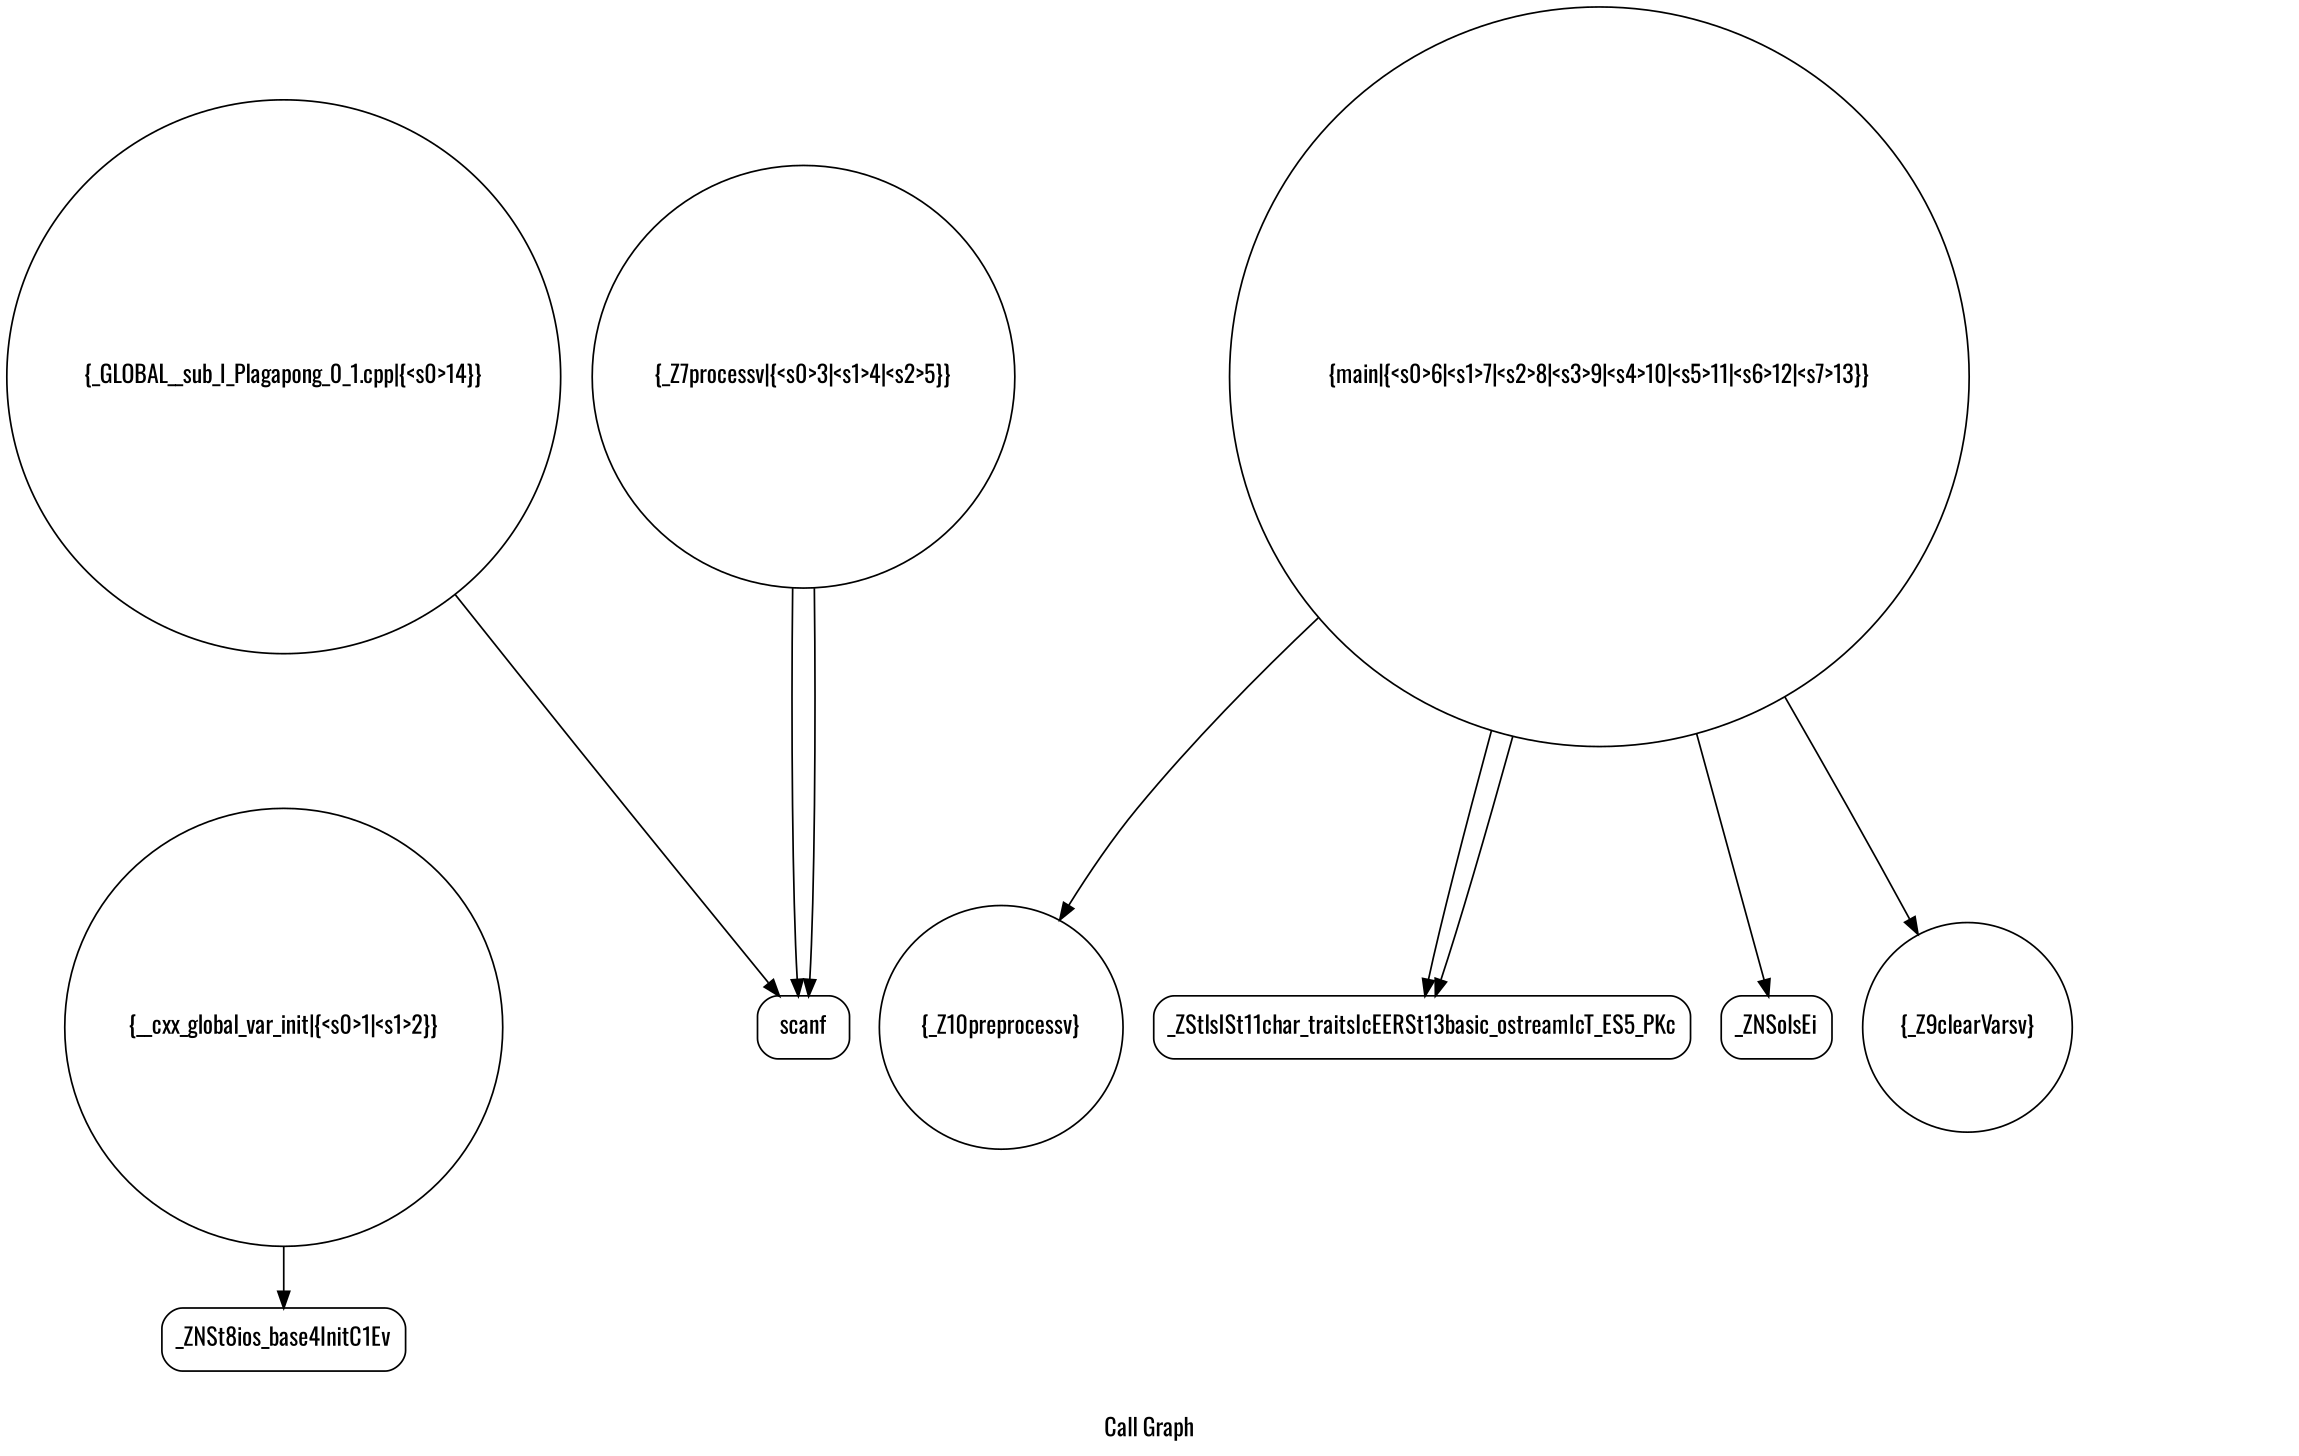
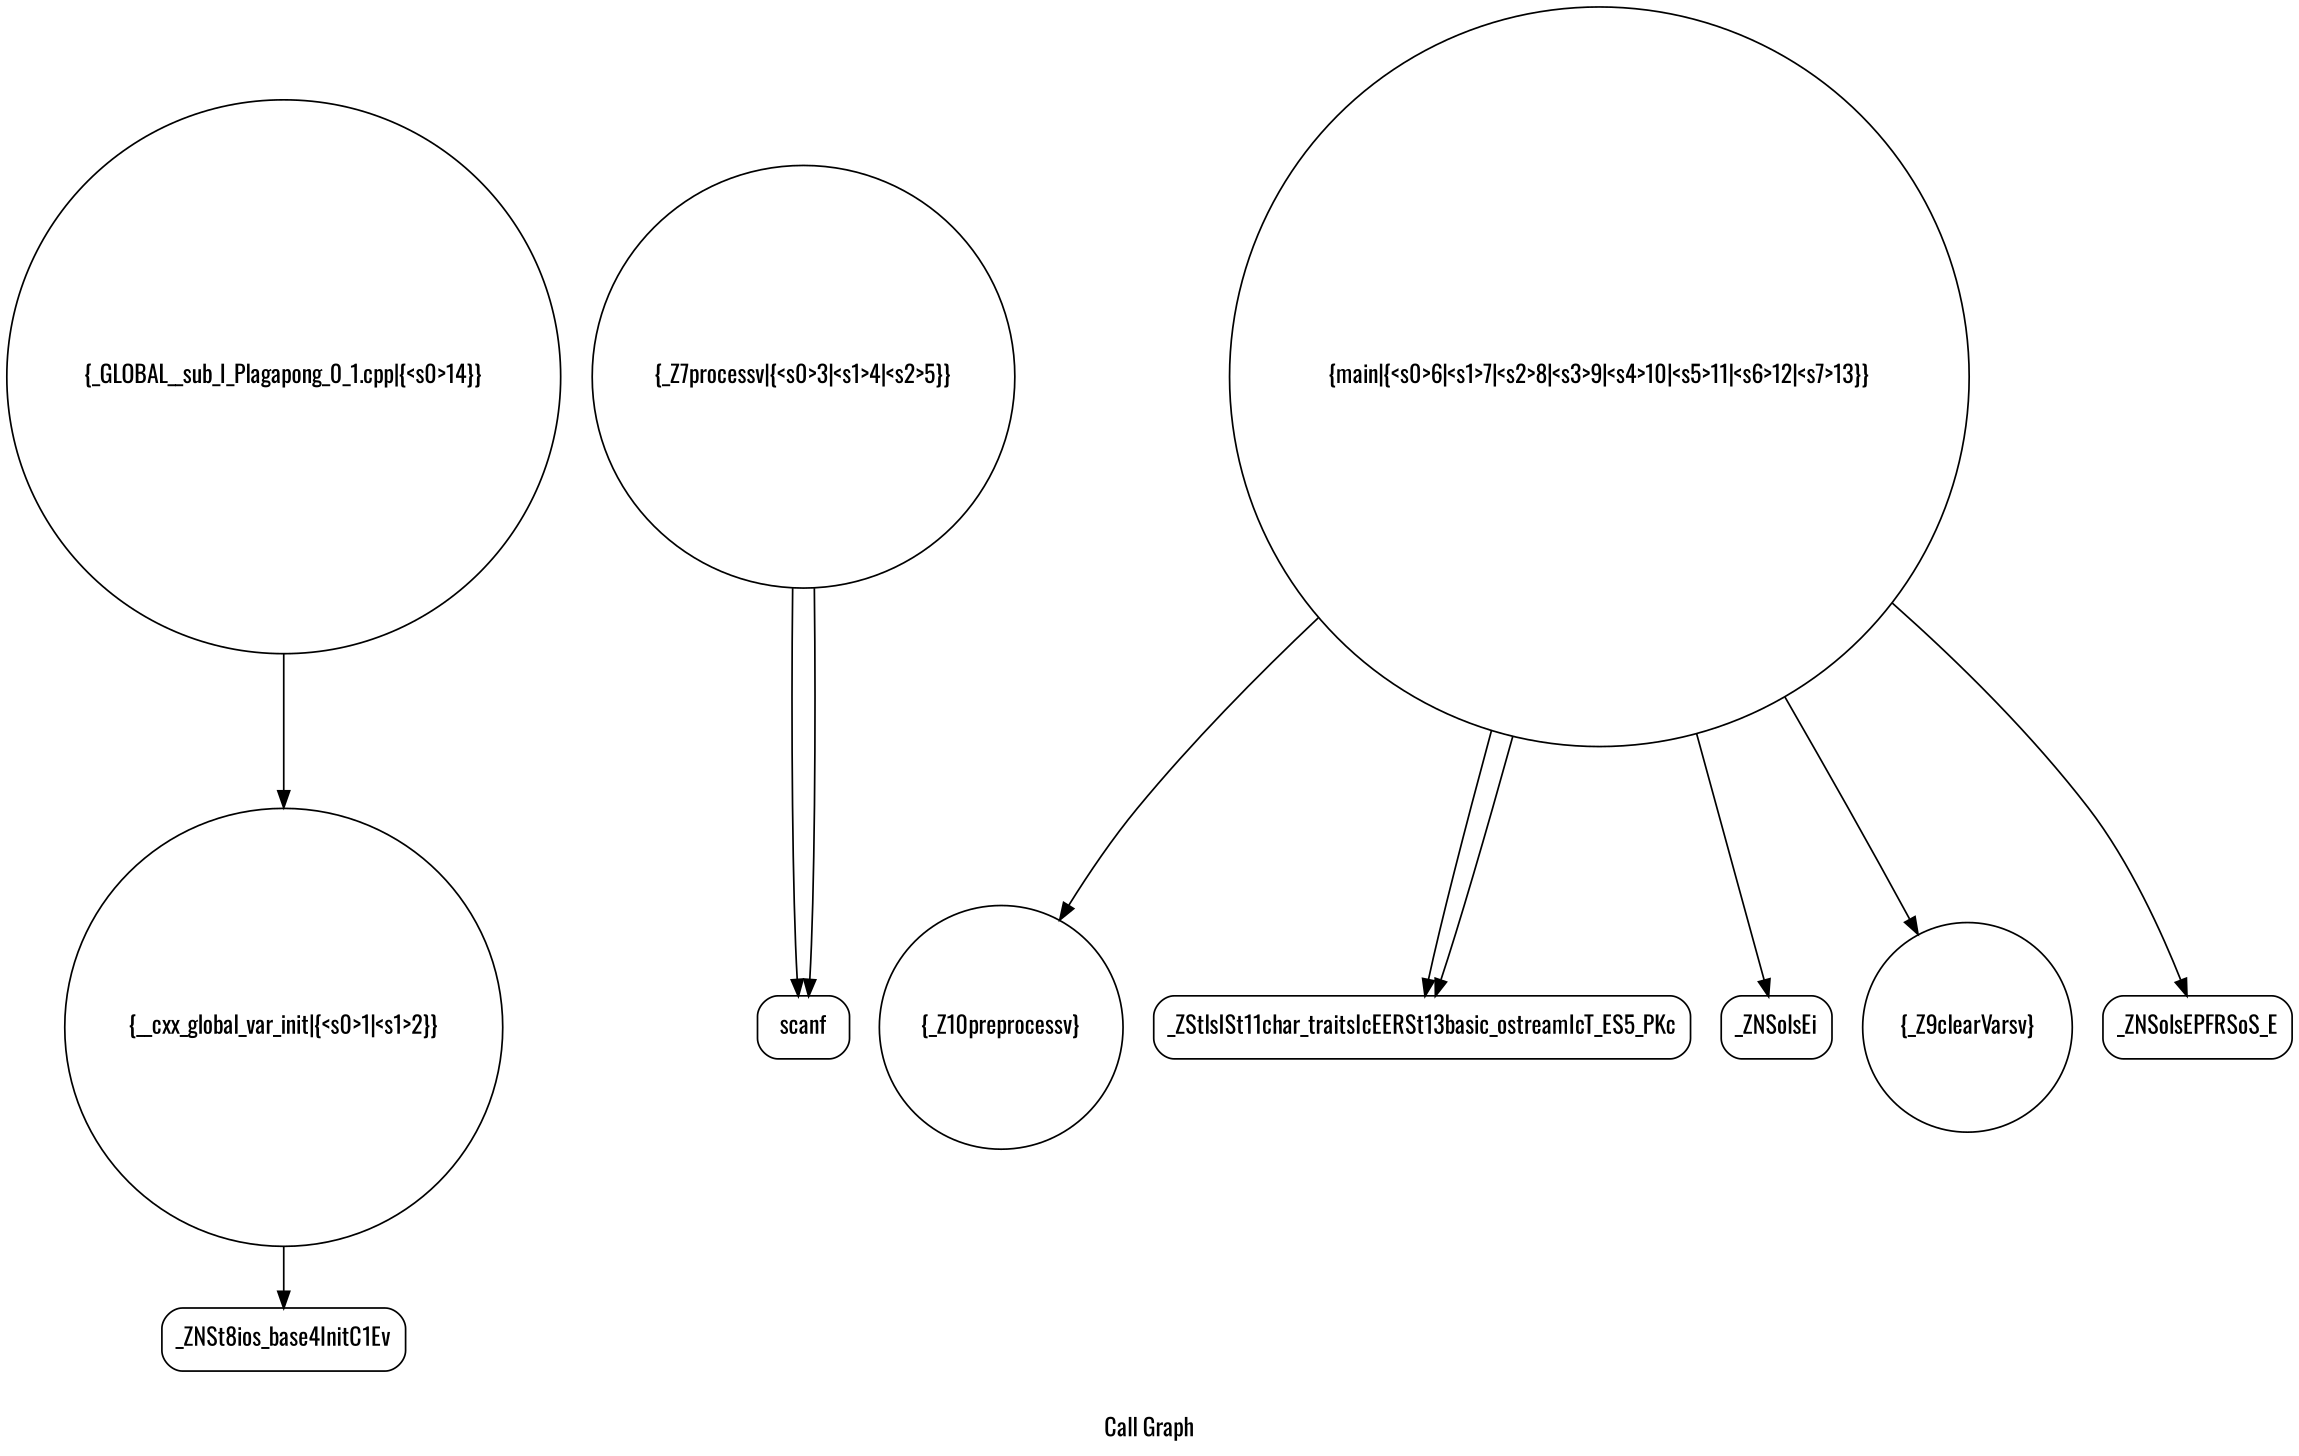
  digraph {
    fontname=Oswald
    label="Call Graph"
    node [fontname=Oswald shape=circle]
    edge [color=black fontname=Oswald tailport=s0]
    n1 [label="{__cxx_global_var_init|{<s0>1|<s1>2}}"]
    n2 [label="{_ZNSt8ios_base4InitC1Ev}" shape=Mrecord]
    n3 [label="{scanf}" shape=Mrecord]
    n4 [label="{main|{<s0>6|<s1>7|<s2>8|<s3>9|<s4>10|<s5>11|<s6>12|<s7>13}}"]
    n5 [label="{_Z10preprocessv}"]
    n6 [label="{_ZStlsISt11char_traitsIcEERSt13basic_ostreamIcT_ES5_PKc}" shape=Mrecord]
    n7 [label="{_ZNSolsEi}" shape=Mrecord]
    n8 [label="{_Z9clearVarsv}"]
+   n9 [label="{_ZNSolsEPFRSoS_E}" shape=Mrecord]
    n10 [label="{_Z7processv|{<s0>3|<s1>4|<s2>5}}"]
    n11 [label="{_GLOBAL__sub_I_Plagapong_0_1.cpp|{<s0>14}}"]
    n1 -> n2
    n4 -> n5
    n4 -> n6 [tailport=s2]
    n4 -> n6 [tailport=s4]
    n4 -> n7 [tailport=s3]
    n4 -> n8 [tailport=s5]
+   n4 -> n9 [tailport=s7]
    n10 -> n3
    n10 -> n3 [tailport=s1]
-   n11 -> n3
+   n11 -> n1
  }
